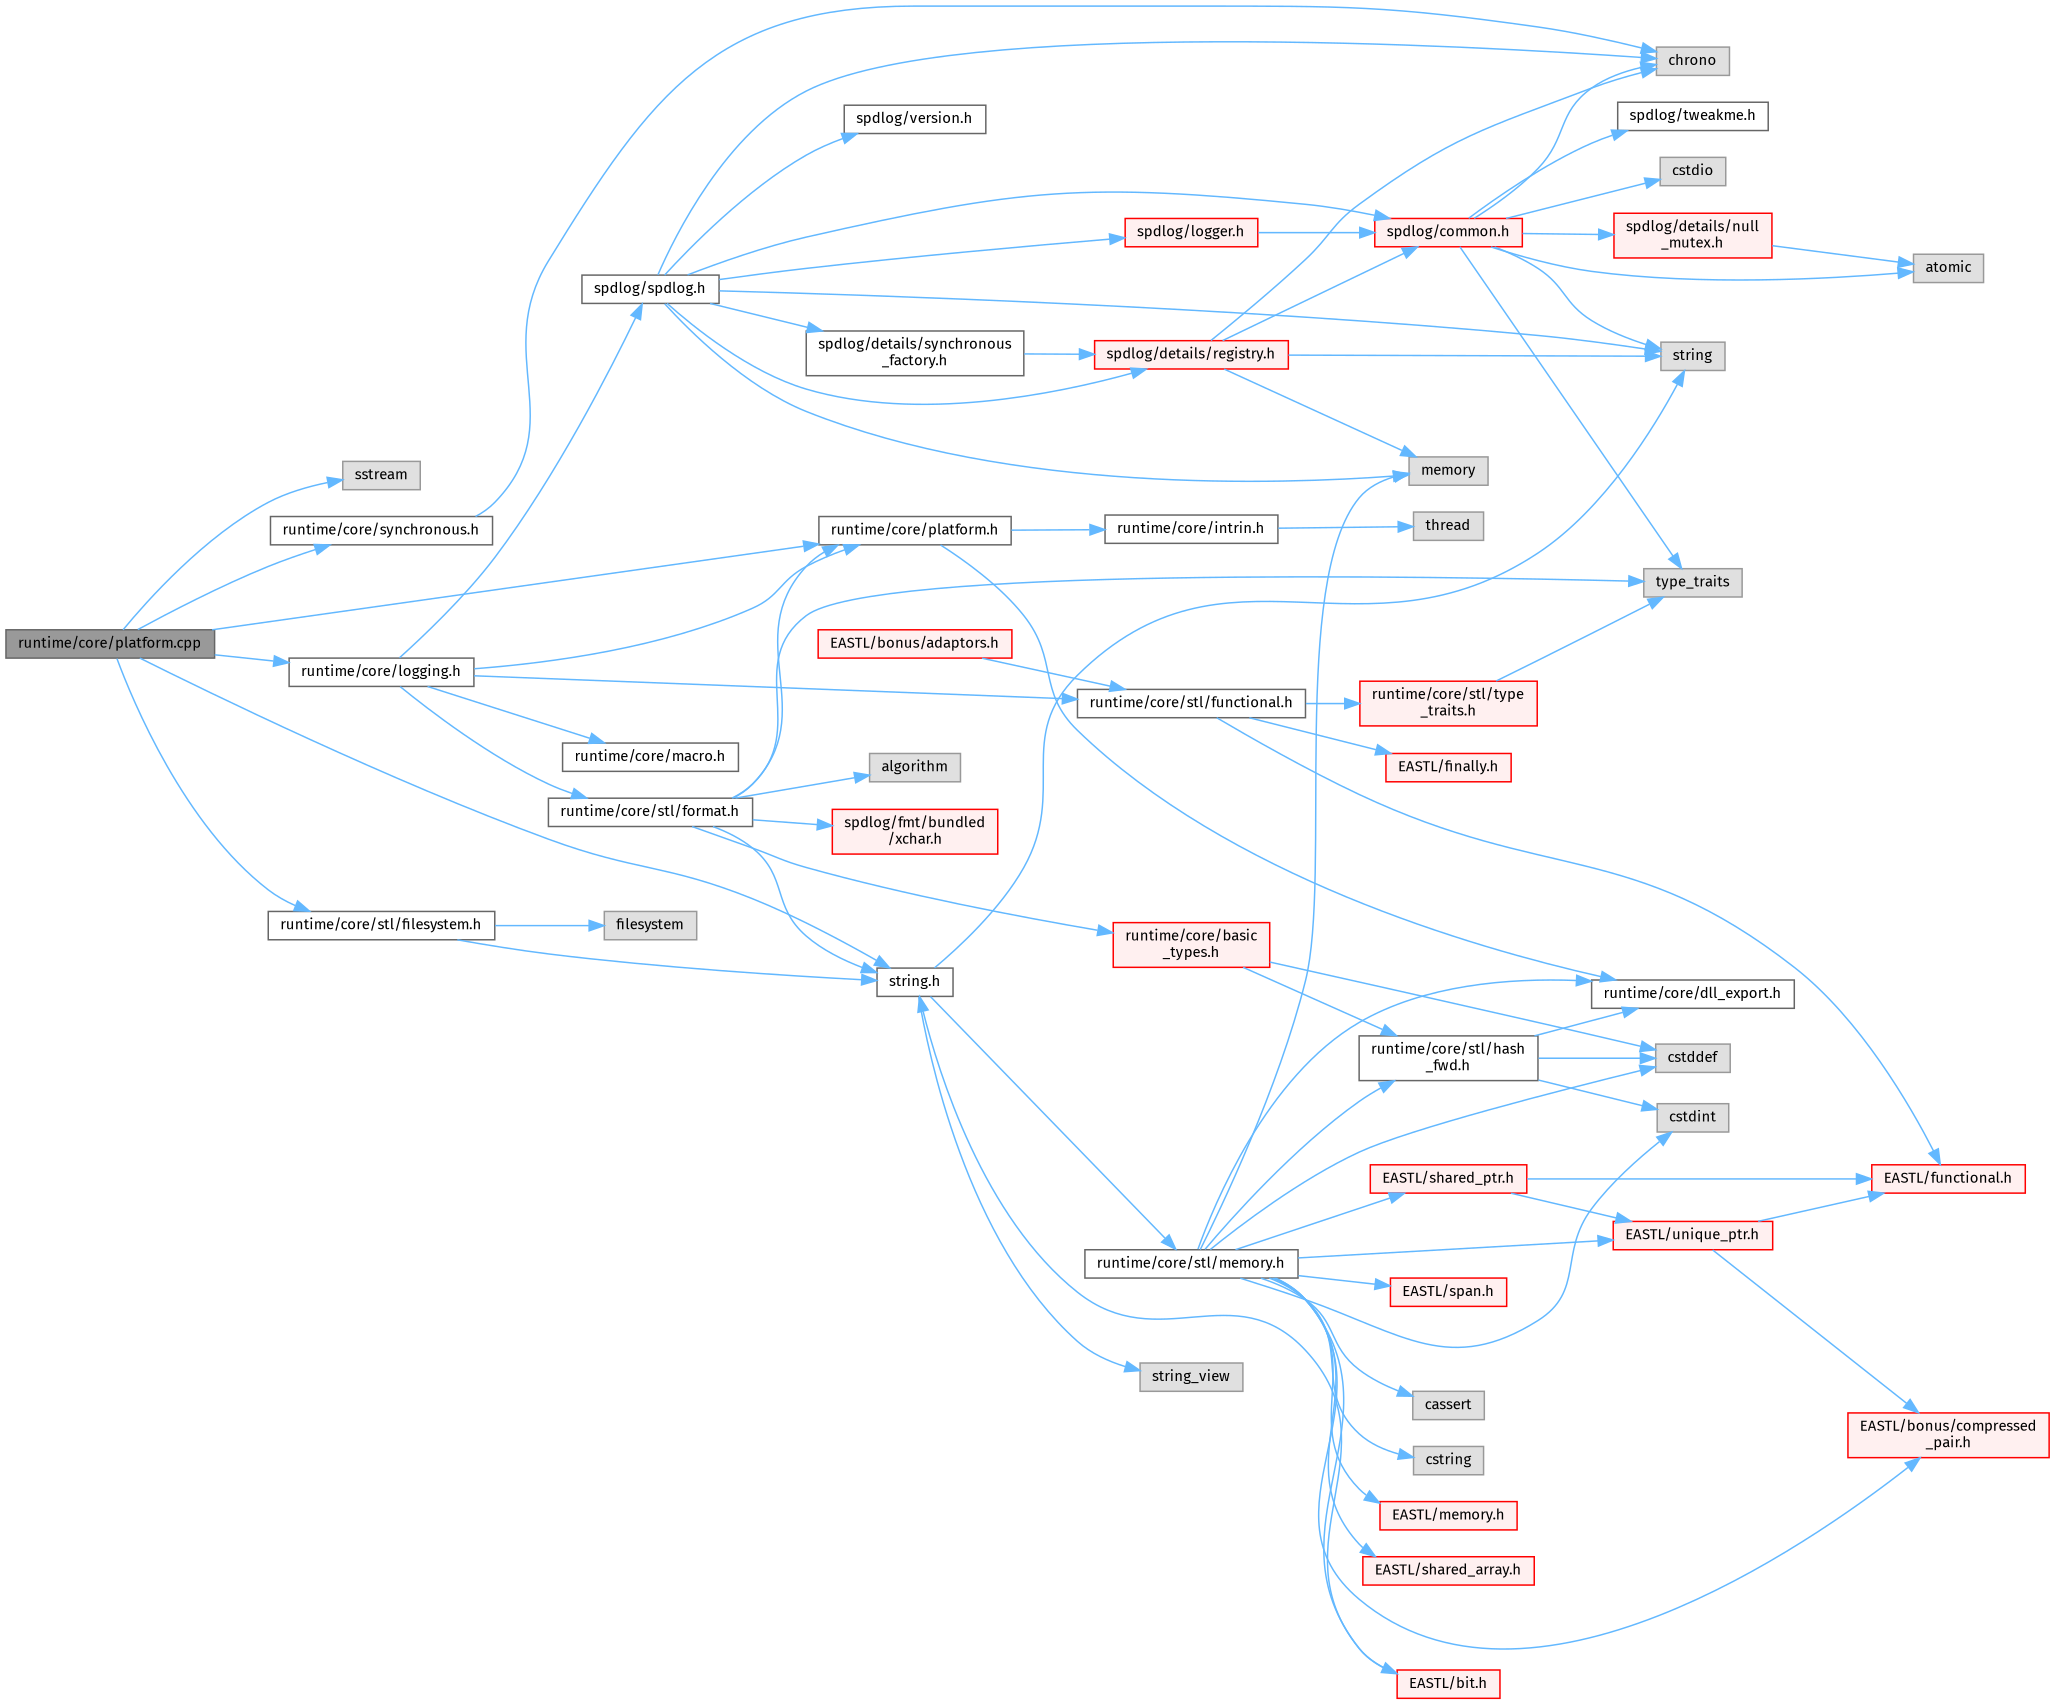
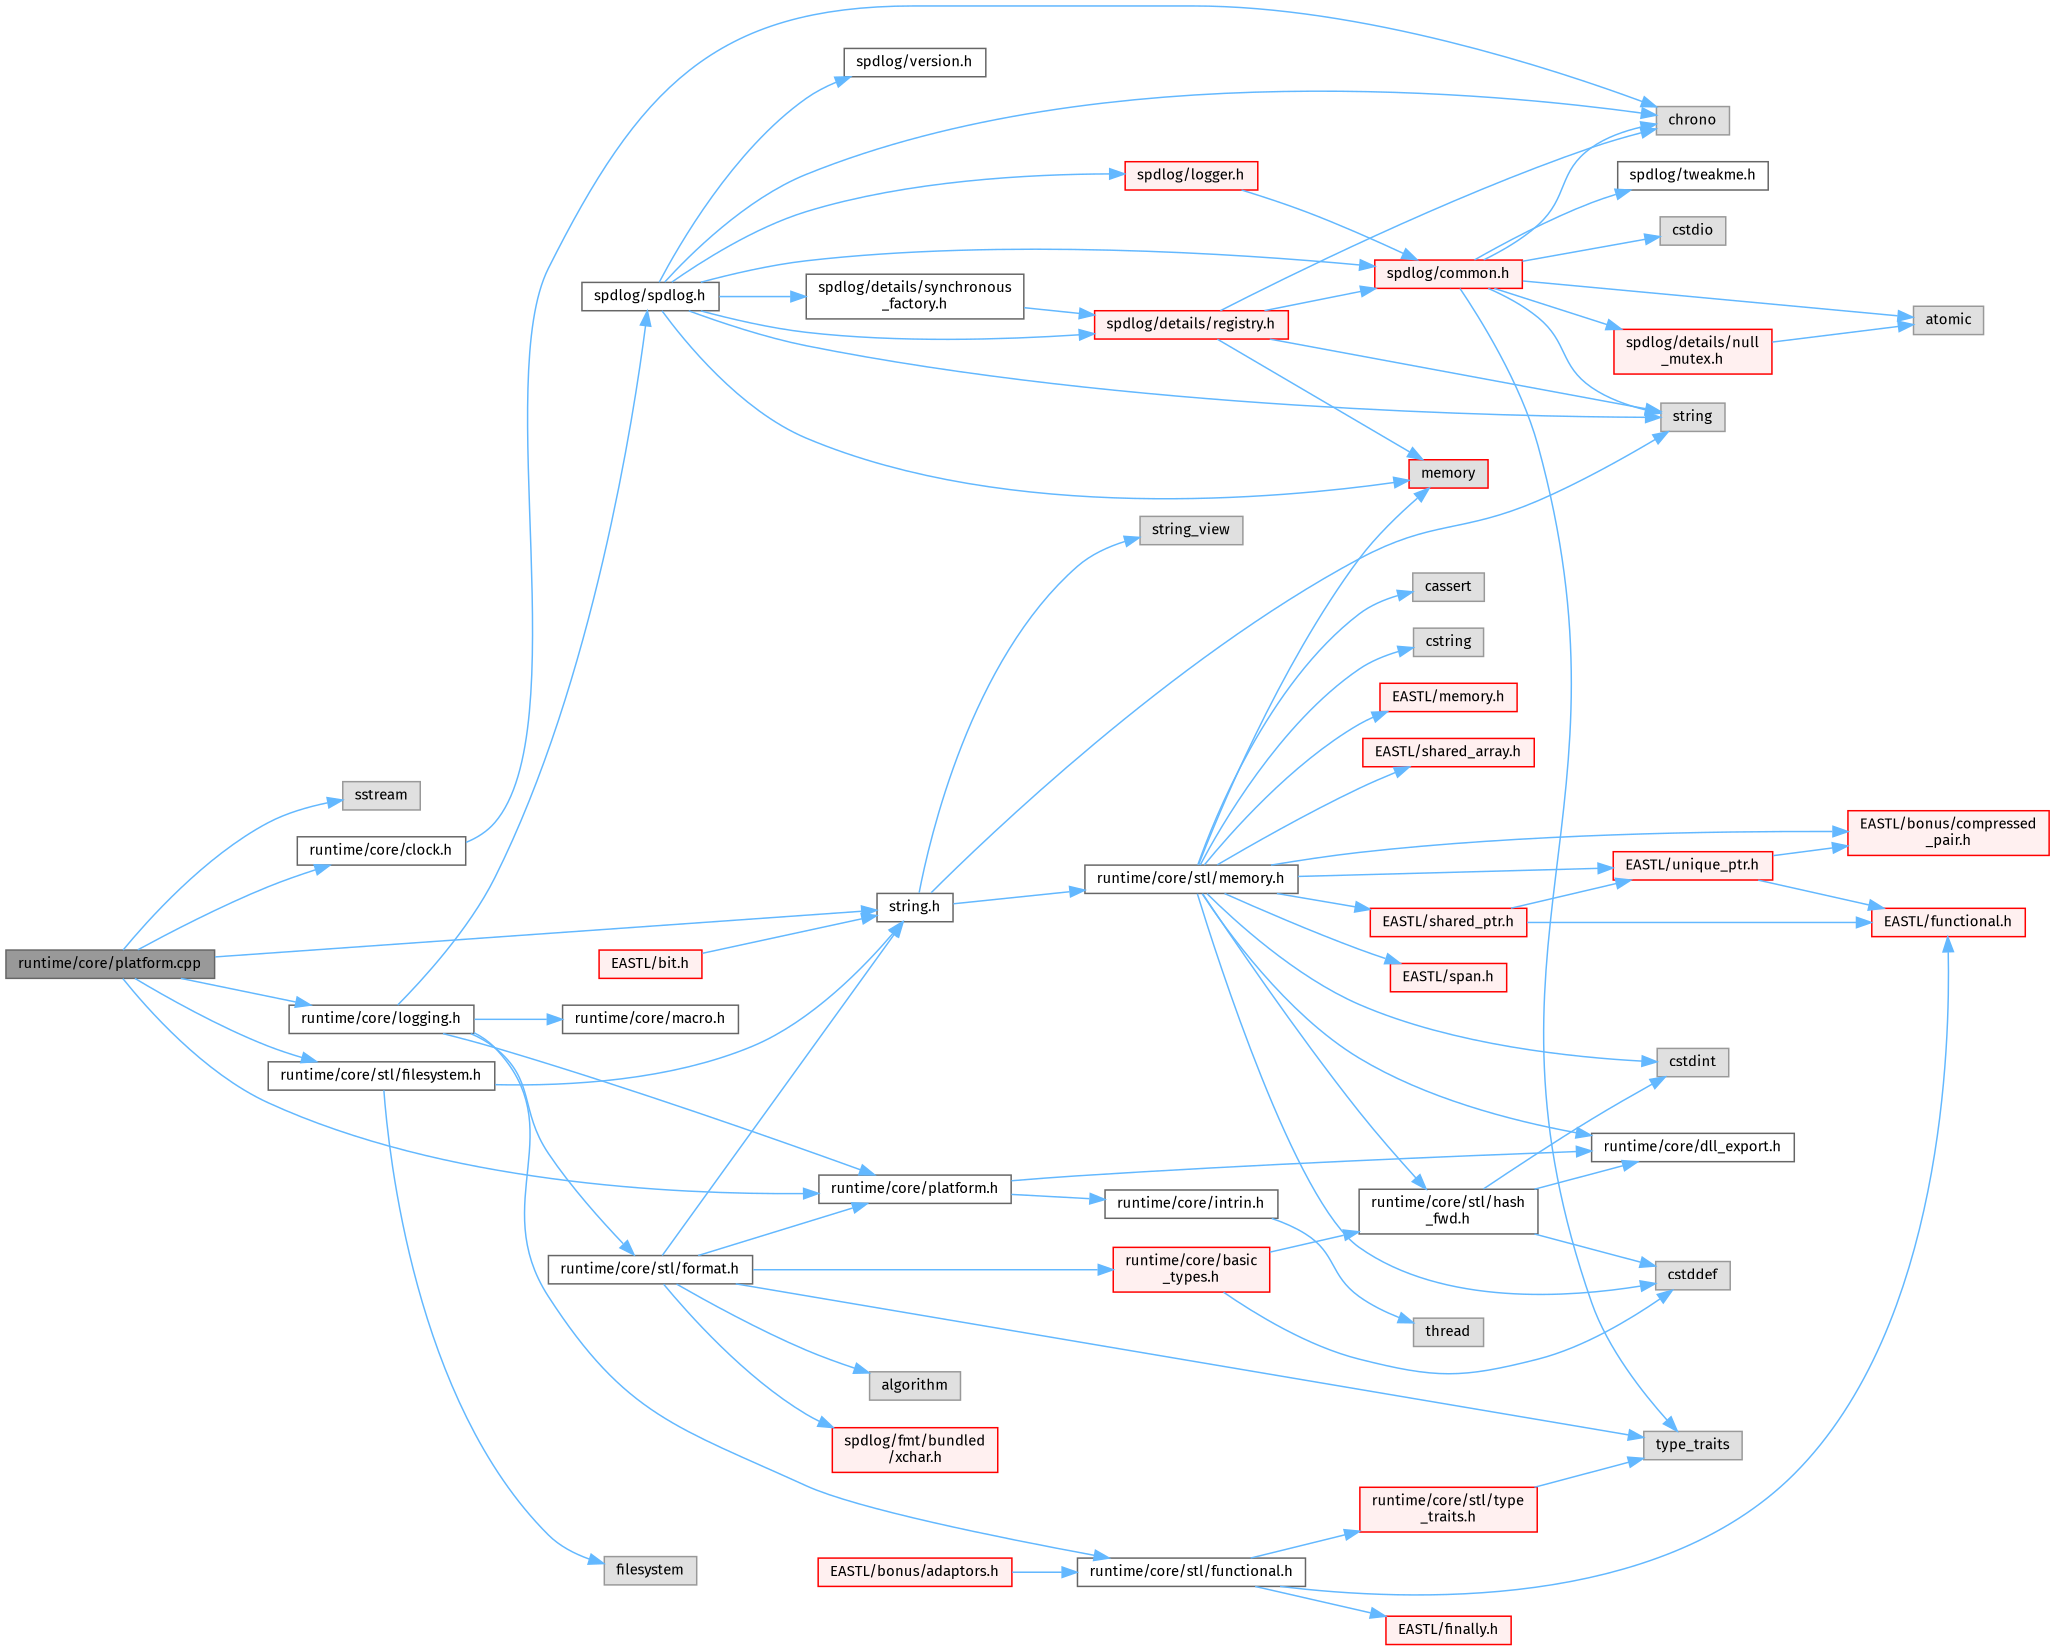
  digraph {
    fontname="Fira Sans"
    rankdir=LR
    node [color=red fillcolor="#FFF0F0" fontname="Fira Sans" fontsize=10 shape=box style=filled]
    edge [color=steelblue1 fontname="Fira Sans" fontsize=10 labelfontname=Helvetica labelfontsize=10 style=solid]
    n1 [color=gray40 fillcolor=grey60 fontcolor=black height=0.2 label="runtime/core/platform.cpp" width=0.4]
    n2 [color=grey60 fillcolor="#E0E0E0" height=0.2 label=sstream width=0.4]
-   n3 [color=grey40 fillcolor=white height=0.2 label="runtime/core/synchronous.h" width=0.4]
+   n3 [color=grey40 fillcolor=white height=0.2 label="runtime/core/clock.h" width=0.4]
    n4 [color=grey40 fillcolor=white height=0.2 label="runtime/core/platform.h" width=0.4]
    n5 [color=grey40 fillcolor=white height=0.2 label="runtime/core/logging.h" width=0.4]
    n6 [color=grey40 fillcolor=white height=0.2 label="string.h" width=0.4]
    n7 [color=grey40 fillcolor=white height=0.2 label="runtime/core/stl/filesystem.h" width=0.4]
    n8 [color=grey60 fillcolor="#E0E0E0" height=0.2 label=chrono width=0.4]
    n9 [color=grey40 fillcolor=white height=0.2 label="runtime/core/dll_export.h" width=0.4]
    n10 [color=grey40 fillcolor=white height=0.2 label="runtime/core/intrin.h" width=0.4]
    n11 [color=grey40 fillcolor=white height=0.2 label="spdlog/spdlog.h" width=0.4]
    n12 [color=grey40 fillcolor=white height=0.2 label="runtime/core/stl/functional.h" width=0.4]
    n13 [color=grey40 fillcolor=white height=0.2 label="runtime/core/macro.h" width=0.4]
    n14 [color=grey40 fillcolor=white height=0.2 label="runtime/core/stl/format.h" width=0.4]
    n15 [color=grey60 fillcolor="#E0E0E0" height=0.2 label=string width=0.4]
    n16 [color=grey60 fillcolor="#E0E0E0" height=0.2 label=string_view width=0.4]
    n17 [color=grey40 fillcolor=white height=0.2 label="runtime/core/stl/memory.h" width=0.4]
    n18 [color=grey60 fillcolor="#E0E0E0" height=0.2 label=filesystem width=0.4]
    n19 [color=grey60 fillcolor="#E0E0E0" height=0.2 label=thread width=0.4]
    n20 [height=0.2 label="spdlog/common.h" width=0.4]
-   n21 [color=grey60 fillcolor="#E0E0E0" height=0.2 label=memory width=0.4]
+   n21 [fillcolor="#E0E0E0" height=0.2 label=memory width=0.4]
    n22 [height=0.2 label="spdlog/details/registry.h" width=0.4]
    n23 [color=grey40 fillcolor=white height=0.2 label="spdlog/details/synchronous\l_factory.h" width=0.4]
    n24 [height=0.2 label="spdlog/logger.h" width=0.4]
    n25 [color=grey40 fillcolor=white height=0.2 label="spdlog/version.h" width=0.4]
    n26 [height=0.2 label="runtime/core/stl/type\l_traits.h" width=0.4]
    n27 [height=0.2 label="EASTL/finally.h" width=0.4]
    n28 [height=0.2 label="EASTL/functional.h" width=0.4]
    n29 [color=grey60 fillcolor="#E0E0E0" height=0.2 label=type_traits width=0.4]
    n30 [color=grey60 fillcolor="#E0E0E0" height=0.2 label=algorithm width=0.4]
    n31 [height=0.2 label="spdlog/fmt/bundled\l/xchar.h" width=0.4]
    n32 [height=0.2 label="runtime/core/basic\l_types.h" width=0.4]
    n33 [height=0.2 label="spdlog/details/null\l_mutex.h" width=0.4]
    n34 [color=grey60 fillcolor="#E0E0E0" height=0.2 label=atomic width=0.4]
    n35 [color=grey40 fillcolor=white height=0.2 label="spdlog/tweakme.h" width=0.4]
    n36 [color=grey60 fillcolor="#E0E0E0" height=0.2 label=cstdio width=0.4]
    n37 [height=0.2 label="EASTL/bonus/adaptors.h" width=0.4]
    n38 [color=grey60 fillcolor="#E0E0E0" height=0.2 label=cstddef width=0.4]
    n39 [color=grey40 fillcolor=white height=0.2 label="runtime/core/stl/hash\l_fwd.h" width=0.4]
    n40 [color=grey60 fillcolor="#E0E0E0" height=0.2 label=cstdint width=0.4]
    n41 [color=grey60 fillcolor="#E0E0E0" height=0.2 label=cassert width=0.4]
    n42 [color=grey60 fillcolor="#E0E0E0" height=0.2 label=cstring width=0.4]
    n43 [height=0.2 label="EASTL/bit.h" width=0.4]
    n44 [height=0.2 label="EASTL/memory.h" width=0.4]
    n45 [height=0.2 label="EASTL/shared_array.h" width=0.4]
    n46 [height=0.2 label="EASTL/unique_ptr.h" width=0.4]
    n47 [height=0.2 label="EASTL/bonus/compressed\l_pair.h" width=0.4]
    n48 [height=0.2 label="EASTL/shared_ptr.h" width=0.4]
    n49 [height=0.2 label="EASTL/span.h" width=0.4]
    n1 -> n2
    n1 -> n3
    n1 -> n4
    n1 -> n5
    n1 -> n6
    n1 -> n7
    n3 -> n8
    n4 -> n9
    n4 -> n10
    n5 -> n4
    n5 -> n11
    n5 -> n12
    n5 -> n13
    n5 -> n14
    n6 -> n15
    n6 -> n16
    n6 -> n17
    n7 -> n6
    n7 -> n18
    n10 -> n19
    n11 -> n8
    n11 -> n15
    n11 -> n20
    n11 -> n21
    n11 -> n22
    n11 -> n23
    n11 -> n24
    n11 -> n25
    n12 -> n26
    n12 -> n27
    n12 -> n28
    n14 -> n4
    n14 -> n6
    n14 -> n29
    n14 -> n30
    n14 -> n31
    n14 -> n32
    n17 -> n9
    n17 -> n21
    n17 -> n38
    n17 -> n39
    n17 -> n40
    n17 -> n41
    n17 -> n42
-   n17 -> n43
    n17 -> n44
    n17 -> n45
    n17 -> n46
    n17 -> n47
    n17 -> n48
    n17 -> n49
    n20 -> n8
    n20 -> n15
    n20 -> n29
    n20 -> n33
    n20 -> n34
    n20 -> n35
    n20 -> n36
    n22 -> n8
    n22 -> n15
    n22 -> n20
    n22 -> n21
    n23 -> n22
    n24 -> n20
    n26 -> n29
    n32 -> n38
    n32 -> n39
    n33 -> n34
    n37 -> n12
    n39 -> n9
    n39 -> n38
    n39 -> n40
    n43 -> n6
    n46 -> n28
    n46 -> n47
    n48 -> n28
    n48 -> n46
  }
